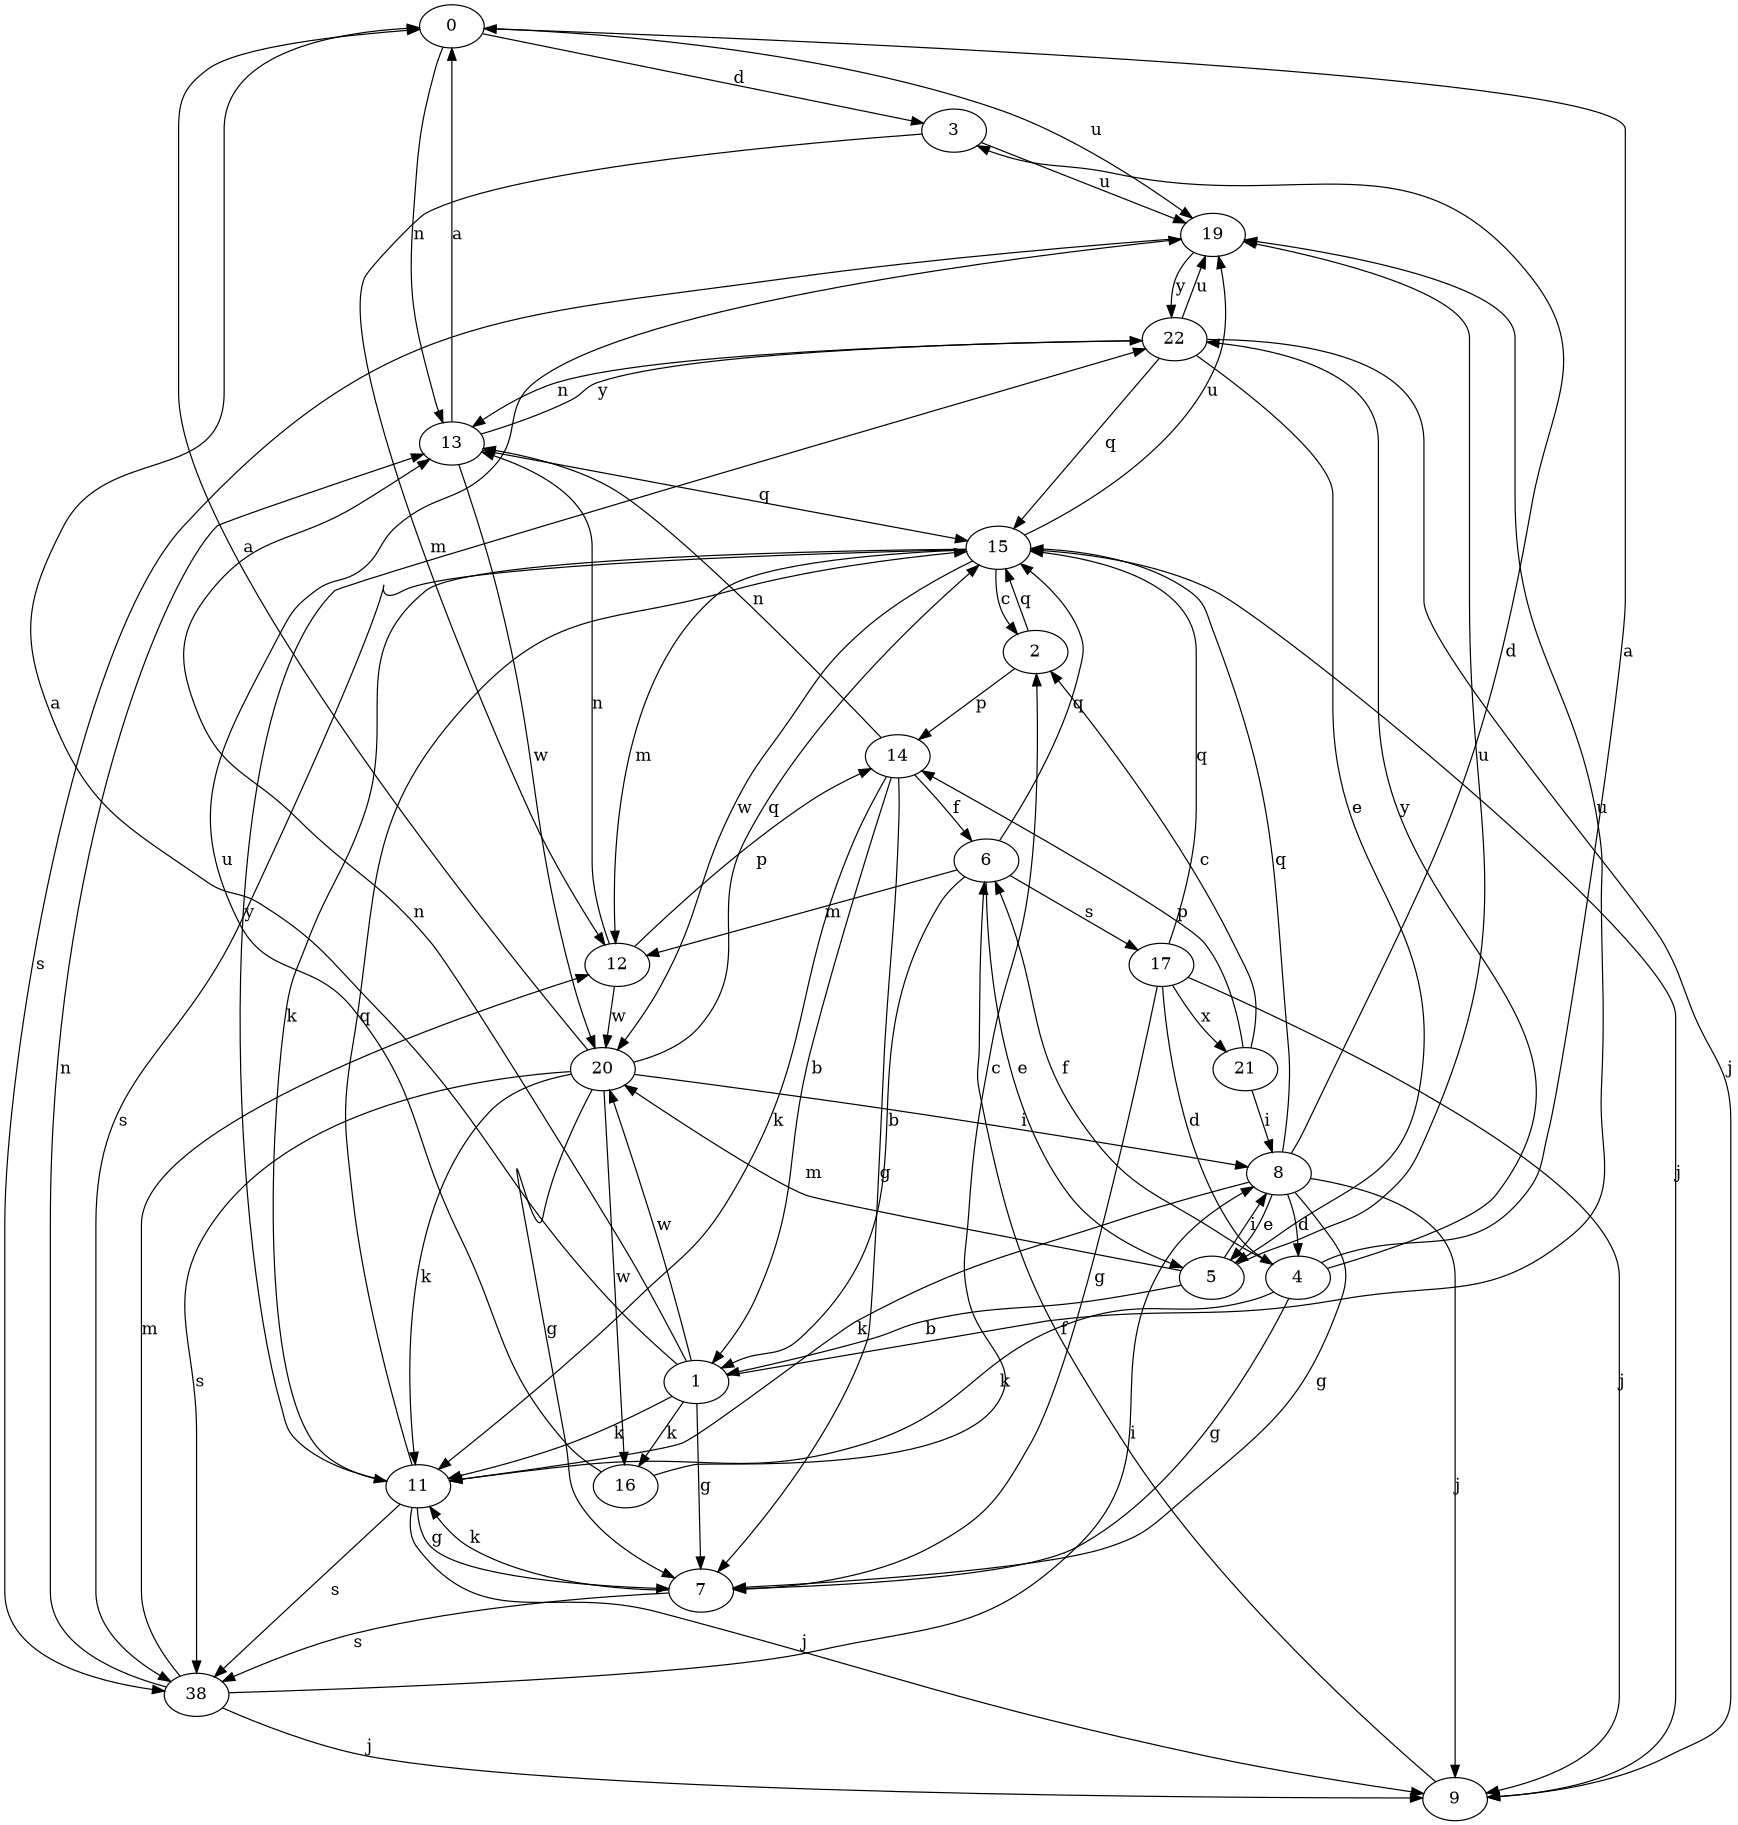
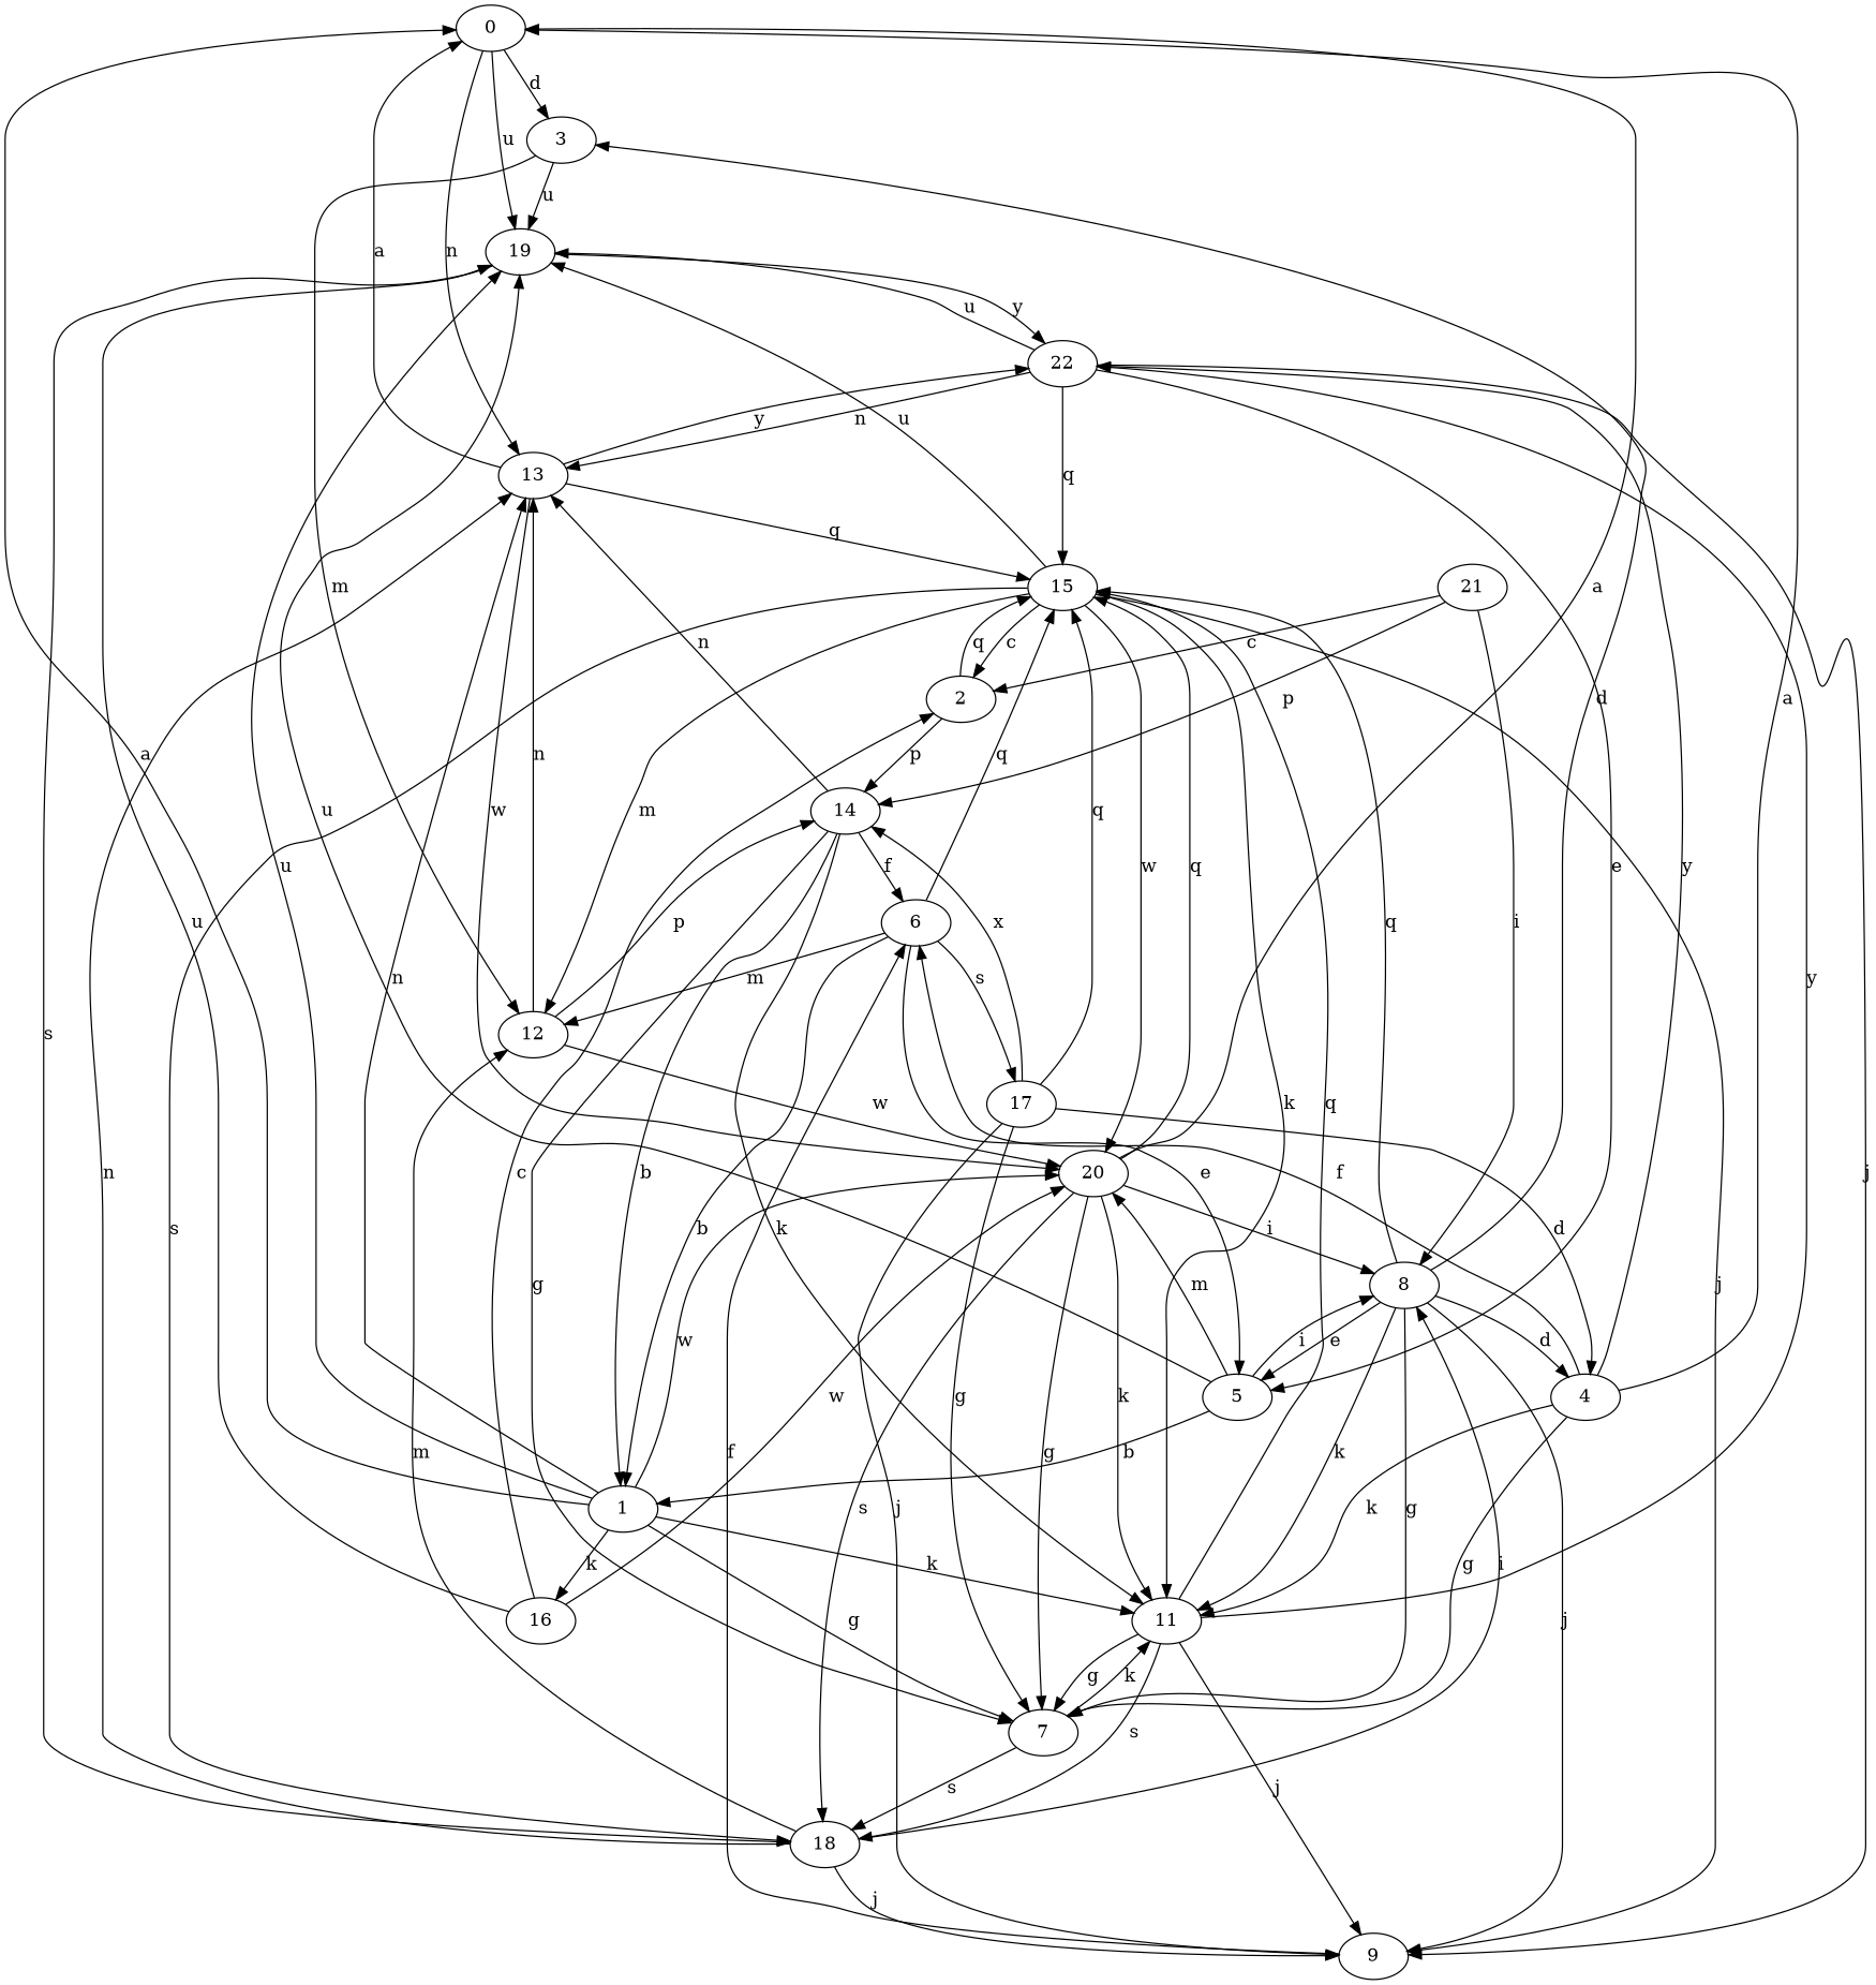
  strict digraph {
    0
    3
    13
    19
    12
    20
    15
    22
-   18 [label=38]
+   18
    1
    7
    11
    16
    9
    2
    8
    14
    6
    4
    5
    17
    21
    0 -> 3 [label=d]
    0 -> 13 [label=n]
    0 -> 19 [label=u]
    3 -> 19 [label=u]
    3 -> 12 [label=m]
    13 -> 0 [label=a]
    13 -> 20 [label=w]
    13 -> 15 [label=q]
    13 -> 22 [label=y]
    19 -> 22 [label=y]
    19 -> 18 [label=s]
    12 -> 13 [label=n]
    12 -> 20 [label=w]
    12 -> 14 [label=p]
    20 -> 0 [label=a]
    20 -> 15 [label=q]
    20 -> 18 [label=s]
    20 -> 7 [label=g]
    20 -> 11 [label=k]
    20 -> 8 [label=i]
    15 -> 19 [label=u]
    15 -> 12 [label=m]
    15 -> 20 [label=w]
    15 -> 18 [label=s]
    15 -> 11 [label=k]
    15 -> 9 [label=j]
    15 -> 2 [label=c]
    22 -> 13 [label=n]
    22 -> 19 [label=u]
    22 -> 15 [label=q]
    22 -> 9 [label=j]
    22 -> 5 [label=e]
    18 -> 13 [label=n]
    18 -> 12 [label=m]
    18 -> 9 [label=j]
    18 -> 8 [label=i]
    1 -> 0 [label=a]
    1 -> 13 [label=n]
    1 -> 19 [label=u]
    1 -> 20 [label=w]
    1 -> 7 [label=g]
    1 -> 11 [label=k]
    1 -> 16 [label=k]
    7 -> 18 [label=s]
    7 -> 11 [label=k]
    11 -> 15 [label=q]
    11 -> 22 [label=y]
    11 -> 18 [label=s]
    11 -> 7 [label=g]
    11 -> 9 [label=j]
    16 -> 19 [label=u]
-   20 -> 16 [label=w]
+   16 -> 20 [label=w]
    16 -> 2 [label=c]
    9 -> 6 [label=f]
    2 -> 15 [label=q]
    2 -> 14 [label=p]
    8 -> 3 [label=d]
    8 -> 15 [label=q]
    8 -> 7 [label=g]
    8 -> 11 [label=k]
    8 -> 9 [label=j]
    8 -> 4 [label=d]
    8 -> 5 [label=e]
    14 -> 13 [label=n]
    14 -> 1 [label=b]
    14 -> 7 [label=g]
    14 -> 11 [label=k]
    14 -> 6 [label=f]
    6 -> 12 [label=m]
    6 -> 15 [label=q]
    6 -> 1 [label=b]
    6 -> 5 [label=e]
    6 -> 17 [label=s]
    4 -> 0 [label=a]
    4 -> 22 [label=y]
    4 -> 7 [label=g]
    4 -> 11 [label=k]
    4 -> 6 [label=f]
    5 -> 19 [label=u]
    5 -> 20 [label=m]
    5 -> 1 [label=b]
    5 -> 8 [label=i]
    17 -> 15 [label=q]
    17 -> 7 [label=g]
    17 -> 9 [label=j]
    17 -> 4 [label=d]
-   17 -> 21 [label=x]
+   17 -> 14 [label=x]
    21 -> 2 [label=c]
    21 -> 8 [label=i]
    21 -> 14 [label=p]
  }
